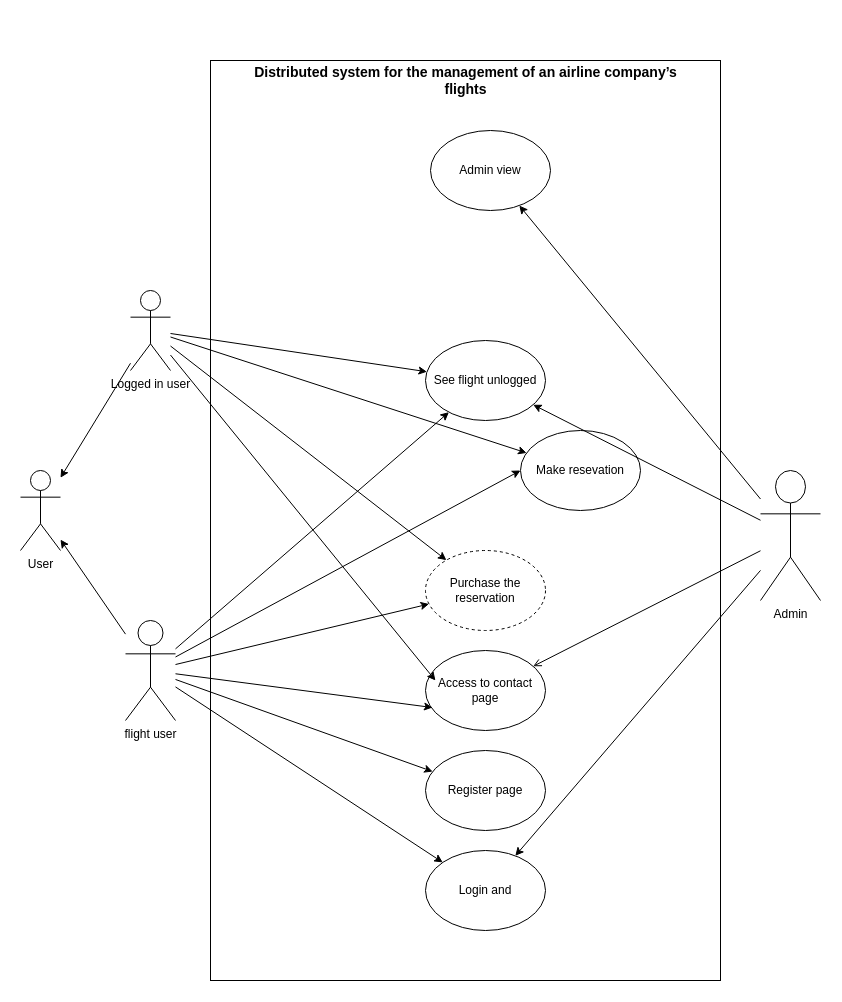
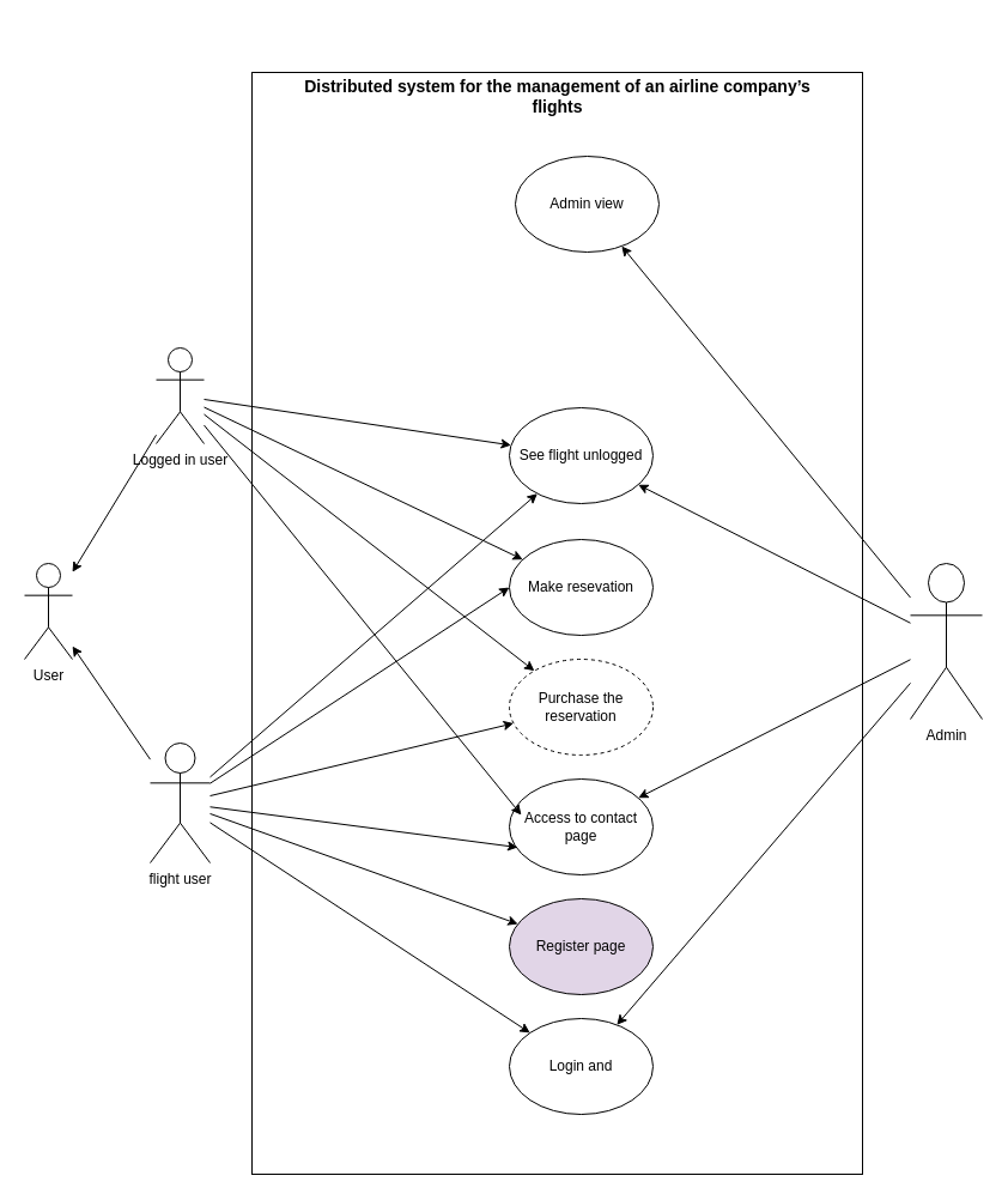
  <mxCell id="0" value="" />
  <mxCell id="1" parent="0" />
  <mxCell id="2" value="" style="rounded=0;whiteSpace=wrap;html=1;" vertex="1" parent="1"><mxGeometry x="210" width="510" height="920" as="geometry" y="60" /></mxCell>
  <mxCell id="3" value="Logged in user" style="shape=umlActor;verticalLabelPosition=bottom;verticalAlign=top;html=1;outlineConnect=0;" vertex="1" parent="1"><mxGeometry x="130" y="290" width="40" height="80" as="geometry" /></mxCell>
  <mxCell id="4" value="flight user" style="shape=umlActor;verticalLabelPosition=bottom;verticalAlign=top;html=1;outlineConnect=0;" vertex="1" parent="1"><mxGeometry x="125" y="620" width="50" height="100" as="geometry" /></mxCell>
  <mxCell id="5" value="Admin" style="shape=umlActor;verticalLabelPosition=bottom;verticalAlign=top;html=1;outlineConnect=0;" vertex="1" parent="1"><mxGeometry x="760" y="470" width="60" height="130" as="geometry" /></mxCell>
  <mxCell id="6" value="See flight unlogged" style="ellipse;whiteSpace=wrap;html=1;" vertex="1" parent="1"><mxGeometry x="425" y="340" width="120" height="80" as="geometry" /></mxCell>
- <mxCell id="7" value="Make resevation" style="ellipse;whiteSpace=wrap;html=1;" vertex="1" parent="1"><mxGeometry x="520" y="430" width="120" height="80" as="geometry" /></mxCell>
+ <mxCell id="7" value="Make resevation" style="ellipse;whiteSpace=wrap;html=1;" vertex="1" parent="1"><mxGeometry x="425" y="450" width="120" height="80" as="geometry" /></mxCell>
  <mxCell id="8" value="Purchase the reservation" style="ellipse;whiteSpace=wrap;html=1;dashed=1;" vertex="1" parent="1"><mxGeometry x="425" y="550" width="120" height="80" as="geometry" /></mxCell>
  <mxCell id="9" value="" style="endArrow=classic;html=1;" edge="1" parent="1" source="3" target="6"><mxGeometry width="50" height="50" relative="1" as="geometry"><mxPoint x="200" y="330" as="sourcePoint" /><mxPoint x="410" y="350" as="targetPoint" /></mxGeometry></mxCell>
  <mxCell id="10" value="" style="endArrow=classic;html=1;" edge="1" parent="1" source="4" target="6"><mxGeometry width="50" height="50" relative="1" as="geometry"><mxPoint x="200" y="470" as="sourcePoint" /><mxPoint x="320" y="440" as="targetPoint" /></mxGeometry></mxCell>
  <mxCell id="11" value="Access to contact page" style="ellipse;whiteSpace=wrap;html=1;" vertex="1" parent="1"><mxGeometry x="425" y="650" width="120" height="80" as="geometry" /></mxCell>
  <mxCell id="12" value="" style="endArrow=classic;html=1;" edge="1" parent="1" source="3" target="8"><mxGeometry width="50" height="50" relative="1" as="geometry"><mxPoint x="200" y="340" as="sourcePoint" /><mxPoint x="450" y="490" as="targetPoint" /></mxGeometry></mxCell>
  <mxCell id="13" value="" style="endArrow=classic;html=1;" edge="1" parent="1" source="3" target="7"><mxGeometry width="50" height="50" relative="1" as="geometry"><mxPoint x="200" y="340" as="sourcePoint" /><mxPoint x="390" y="400" as="targetPoint" /></mxGeometry></mxCell>
  <mxCell id="14" value="" style="endArrow=classic;html=1;entryX=0;entryY=0.5;entryDx=0;entryDy=0;" edge="1" parent="1" source="4" target="7"><mxGeometry width="50" height="50" relative="1" as="geometry"><mxPoint x="200" y="500" as="sourcePoint" /><mxPoint x="450" y="490" as="targetPoint" /></mxGeometry></mxCell>
  <mxCell id="15" value="" style="endArrow=classic;html=1;entryX=0.083;entryY=0.375;entryDx=0;entryDy=0;entryPerimeter=0;" edge="1" parent="1" source="3" target="11"><mxGeometry width="50" height="50" relative="1" as="geometry"><mxPoint x="200" y="350" as="sourcePoint" /><mxPoint x="450" y="490" as="targetPoint" /></mxGeometry></mxCell>
  <mxCell id="16" value="" style="endArrow=classic;html=1;" edge="1" parent="1" source="4" target="8"><mxGeometry width="50" height="50" relative="1" as="geometry"><mxPoint x="200" y="510" as="sourcePoint" /><mxPoint x="450" y="490" as="targetPoint" /></mxGeometry></mxCell>
  <mxCell id="17" value="User" style="shape=umlActor;verticalLabelPosition=bottom;verticalAlign=top;html=1;outlineConnect=0;" vertex="1" parent="1"><mxGeometry x="20" y="470" width="40" height="80" as="geometry" /></mxCell>
  <mxCell id="18" value="" style="endArrow=classic;html=1;" edge="1" parent="1" source="3" target="17"><mxGeometry width="50" height="50" relative="1" as="geometry"><mxPoint x="110" y="340" as="sourcePoint" /><mxPoint x="30" y="380" as="targetPoint" /></mxGeometry></mxCell>
  <mxCell id="19" value="" style="endArrow=classic;html=1;" edge="1" parent="1" source="4" target="17"><mxGeometry width="50" height="50" relative="1" as="geometry"><mxPoint x="110" y="480" as="sourcePoint" /><mxPoint x="40" y="430" as="targetPoint" /></mxGeometry></mxCell>
  <mxCell id="20" value="" style="endArrow=classic;html=1;entryX=0.058;entryY=0.713;entryDx=0;entryDy=0;entryPerimeter=0;" edge="1" parent="1" source="4" target="11"><mxGeometry width="50" height="50" relative="1" as="geometry"><mxPoint x="200" y="530" as="sourcePoint" /><mxPoint x="200" y="590" as="targetPoint" /></mxGeometry></mxCell>
  <mxCell id="21" value="Login and" style="ellipse;whiteSpace=wrap;html=1;" vertex="1" parent="1"><mxGeometry x="425" y="850" width="120" height="80" as="geometry" /></mxCell>
- <mxCell id="22" value="Register page" style="ellipse;whiteSpace=wrap;html=1;" vertex="1" parent="1"><mxGeometry x="425" y="750" width="120" height="80" as="geometry" /></mxCell>
+ <mxCell id="22" value="Register page" style="ellipse;whiteSpace=wrap;html=1;fillColor=#e1d5e7;" vertex="1" parent="1"><mxGeometry x="425" y="750" width="120" height="80" as="geometry" /></mxCell>
  <mxCell id="23" value="" style="endArrow=classic;html=1;" edge="1" parent="1" source="4" target="21"><mxGeometry width="50" height="50" relative="1" as="geometry"><mxPoint x="170" y="580" as="sourcePoint" /><mxPoint x="450" y="590" as="targetPoint" /></mxGeometry></mxCell>
  <mxCell id="24" value="" style="endArrow=classic;html=1;" edge="1" parent="1" source="4" target="22"><mxGeometry width="50" height="50" relative="1" as="geometry"><mxPoint x="400" y="640" as="sourcePoint" /><mxPoint x="450" y="590" as="targetPoint" /></mxGeometry></mxCell>
  <mxCell id="25" value="Admin view" style="ellipse;whiteSpace=wrap;html=1;" vertex="1" parent="1"><mxGeometry x="430" y="130" width="120" height="80" as="geometry" /></mxCell>
  <mxCell id="26" value="" style="endArrow=classic;html=1;" edge="1" parent="1" source="5" target="25"><mxGeometry width="50" height="50" relative="1" as="geometry"><mxPoint x="600" y="480" as="sourcePoint" /><mxPoint x="650" y="430" as="targetPoint" /></mxGeometry></mxCell>
- <mxCell id="27" value="" style="endArrow=open;html=1;" edge="1" parent="1" source="5" target="11"><mxGeometry width="50" height="50" relative="1" as="geometry"><mxPoint x="620" y="620" as="sourcePoint" /><mxPoint x="670" y="570" as="targetPoint" /></mxGeometry></mxCell>
+ <mxCell id="27" value="" style="endArrow=classic;html=1;" edge="1" parent="1" source="5" target="11"><mxGeometry width="50" height="50" relative="1" as="geometry"><mxPoint x="620" y="620" as="sourcePoint" /><mxPoint x="670" y="570" as="targetPoint" /></mxGeometry></mxCell>
  <mxCell id="28" value="" style="endArrow=classic;html=1;" edge="1" parent="1" source="5" target="21"><mxGeometry width="50" height="50" relative="1" as="geometry"><mxPoint x="750" y="750" as="sourcePoint" /><mxPoint x="800" y="700" as="targetPoint" /></mxGeometry></mxCell>
  <mxCell id="29" value="" style="endArrow=classic;html=1;" edge="1" parent="1" source="5" target="6"><mxGeometry width="50" height="50" relative="1" as="geometry"><mxPoint x="650" y="540" as="sourcePoint" /><mxPoint x="700" y="490" as="targetPoint" /></mxGeometry></mxCell>
  <mxCell id="30" value="&lt;p class=&quot;MsoTitle&quot; style=&quot;font-size: 14px&quot;&gt;&lt;b&gt;Distributed system for the management of an airline company’s&lt;br&gt;flights&lt;/b&gt;&lt;/p&gt;" style="text;html=1;strokeColor=none;fillColor=none;align=center;verticalAlign=middle;whiteSpace=wrap;rounded=0;" vertex="1" parent="1"><mxGeometry x="243.75" y="20" width="442.5" height="120" as="geometry" /></mxCell>
